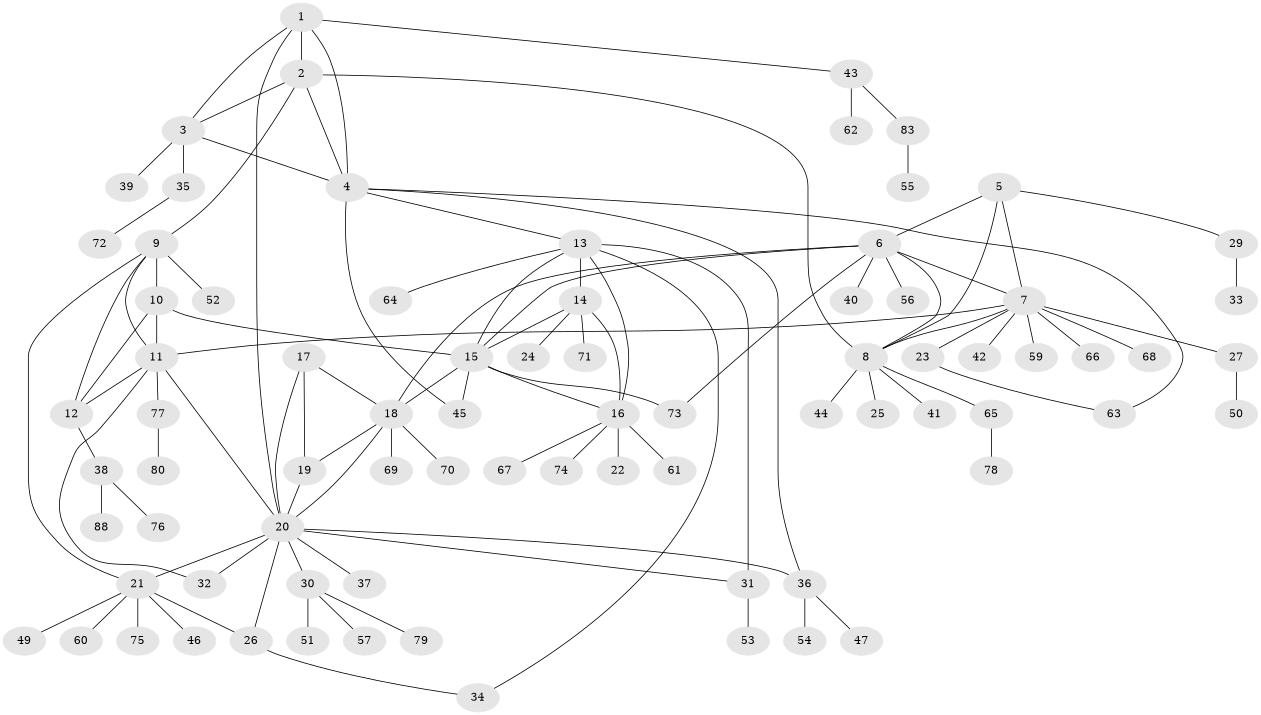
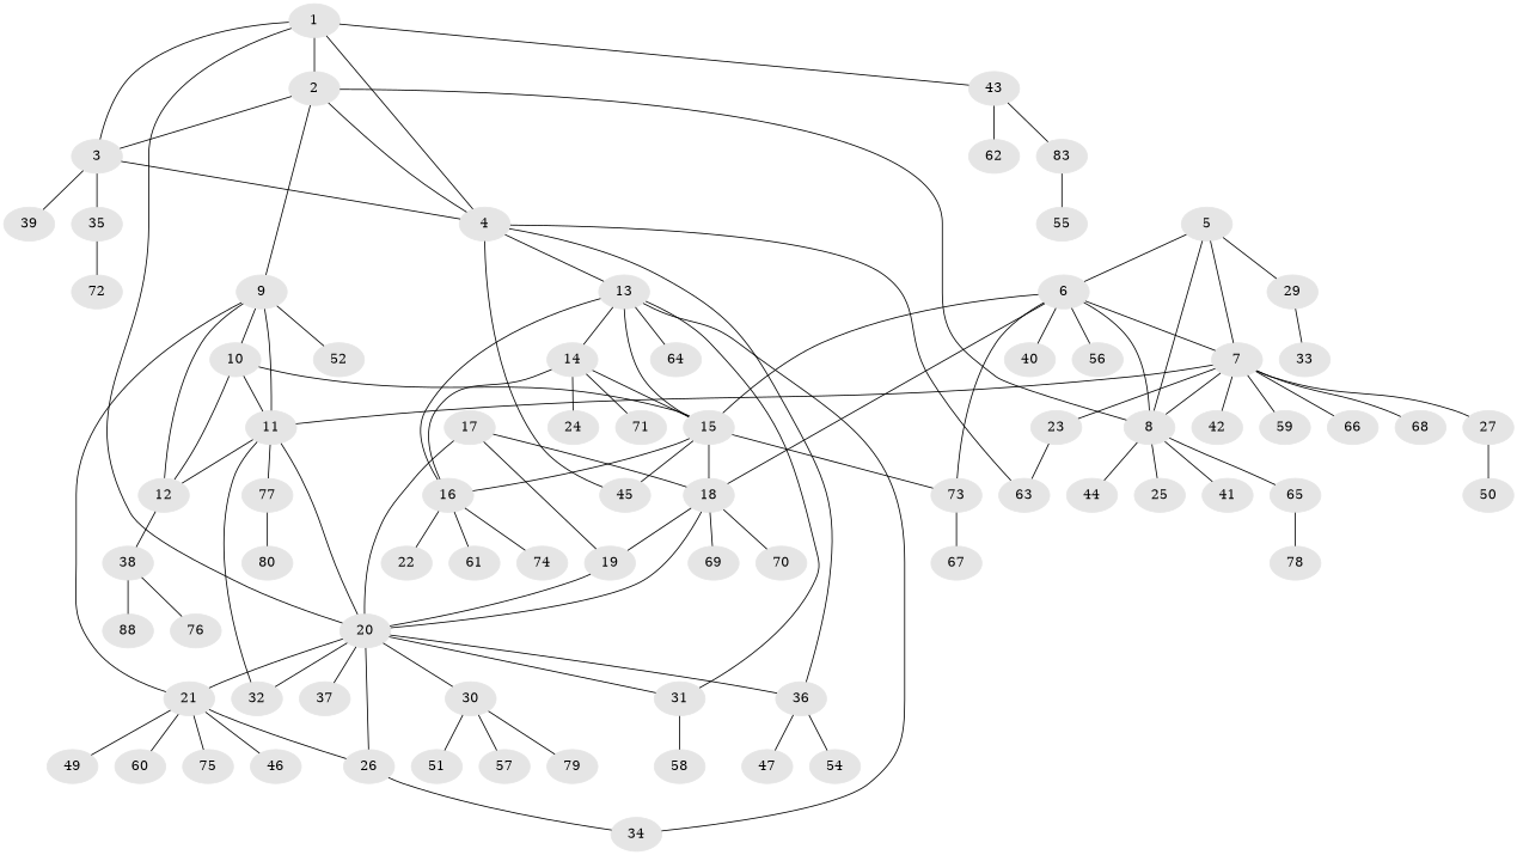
  graph {
    node [color=gray90 style=filled]
    1
    2
    3
    4
    20
    43
    8
    9
    35
    39
    13
    36
    45
    63
    21
    32
    31
    26
    30
    37
    n21 [label=83]
    62
    25
    41
    44
    65
    11
    10
    12
    52
    72
    15
    14
    16
    34
    64
    47
    54
    5
    6
    7
    29
    18
    40
    56
    73
    23
    27
    42
    59
    66
    68
    33
    19
    69
    70
    77
    50
    78
    38
    46
    49
    60
    75
    80
    n66 [label=88]
    76
    24
    71
    22
    61
    67
    74
-   58 [label=53]
+   58
    17
    51
    57
    79
    55
    1 -- 2
    1 -- 3
    1 -- 4
    1 -- 20
    1 -- 43
    2 -- 3
    2 -- 4
    2 -- 8
    2 -- 9
    3 -- 4
    3 -- 35
    3 -- 39
    4 -- 13
    4 -- 36
    4 -- 45
    4 -- 63
    20 -- 36
    20 -- 21
    20 -- 32
    20 -- 31
    20 -- 26
    20 -- 30
    20 -- 37
    43 -- n21
    43 -- 62
    8 -- 25
    8 -- 41
    8 -- 44
    8 -- 65
    9 -- 21
    9 -- 11
    9 -- 10
    9 -- 12
    9 -- 52
    35 -- 72
    13 -- 31
    13 -- 15
    13 -- 14
    13 -- 16
    13 -- 34
    13 -- 64
    36 -- 47
    36 -- 54
    21 -- 26
    21 -- 46
    21 -- 49
    21 -- 60
    21 -- 75
    31 -- 58
    26 -- 34
    30 -- 51
    30 -- 57
    30 -- 79
    n21 -- 55
    65 -- 78
    11 -- 20
    11 -- 32
    11 -- 12
    11 -- 77
    10 -- 11
    10 -- 12
    10 -- 15
    12 -- 38
    15 -- 45
    15 -- 16
    15 -- 18
    15 -- 73
    14 -- 15
    14 -- 16
    14 -- 24
    14 -- 71
    16 -- 22
    16 -- 61
-   16 -- 67
+   73 -- 67
    16 -- 74
    5 -- 8
    5 -- 6
    5 -- 7
    5 -- 29
    6 -- 8
    6 -- 15
    6 -- 7
    6 -- 18
    6 -- 40
    6 -- 56
    6 -- 73
    7 -- 8
    7 -- 11
    7 -- 23
    7 -- 27
    7 -- 42
    7 -- 59
    7 -- 66
    7 -- 68
    29 -- 33
    18 -- 20
    18 -- 19
    18 -- 69
    18 -- 70
    23 -- 63
    27 -- 50
    19 -- 20
    77 -- 80
    38 -- n66
    38 -- 76
    17 -- 20
    17 -- 18
    17 -- 19
  }
